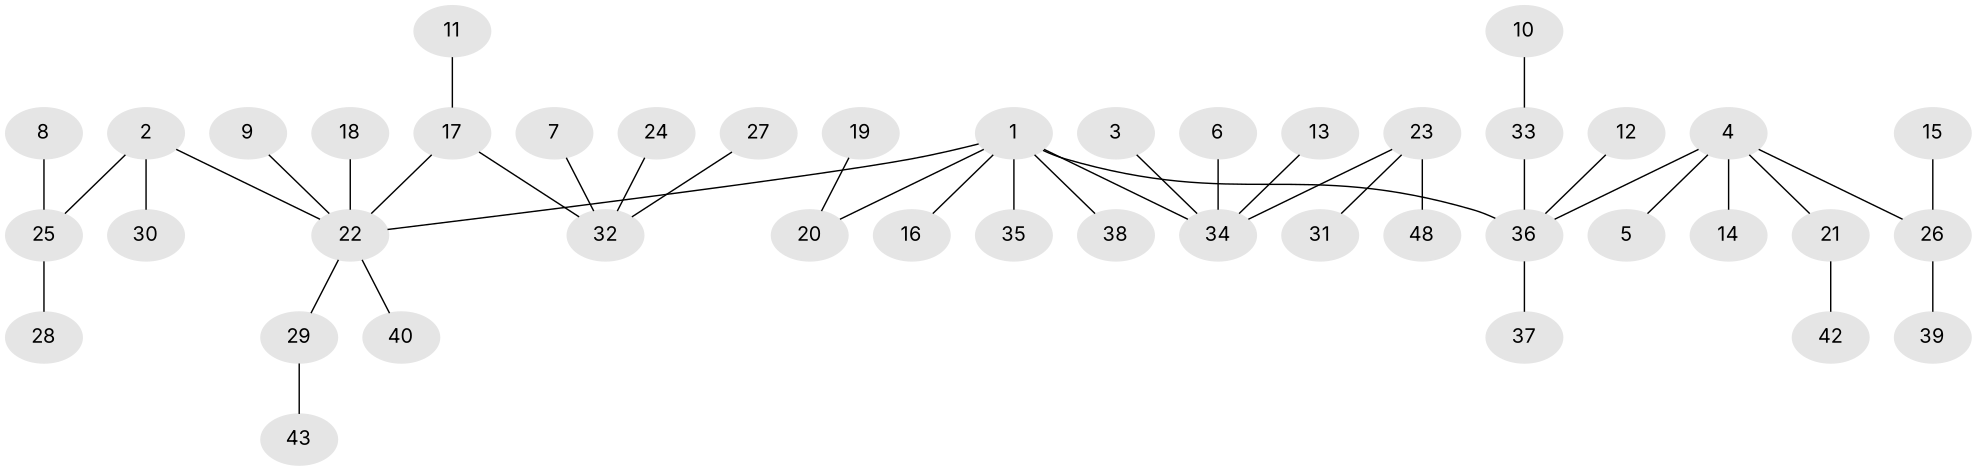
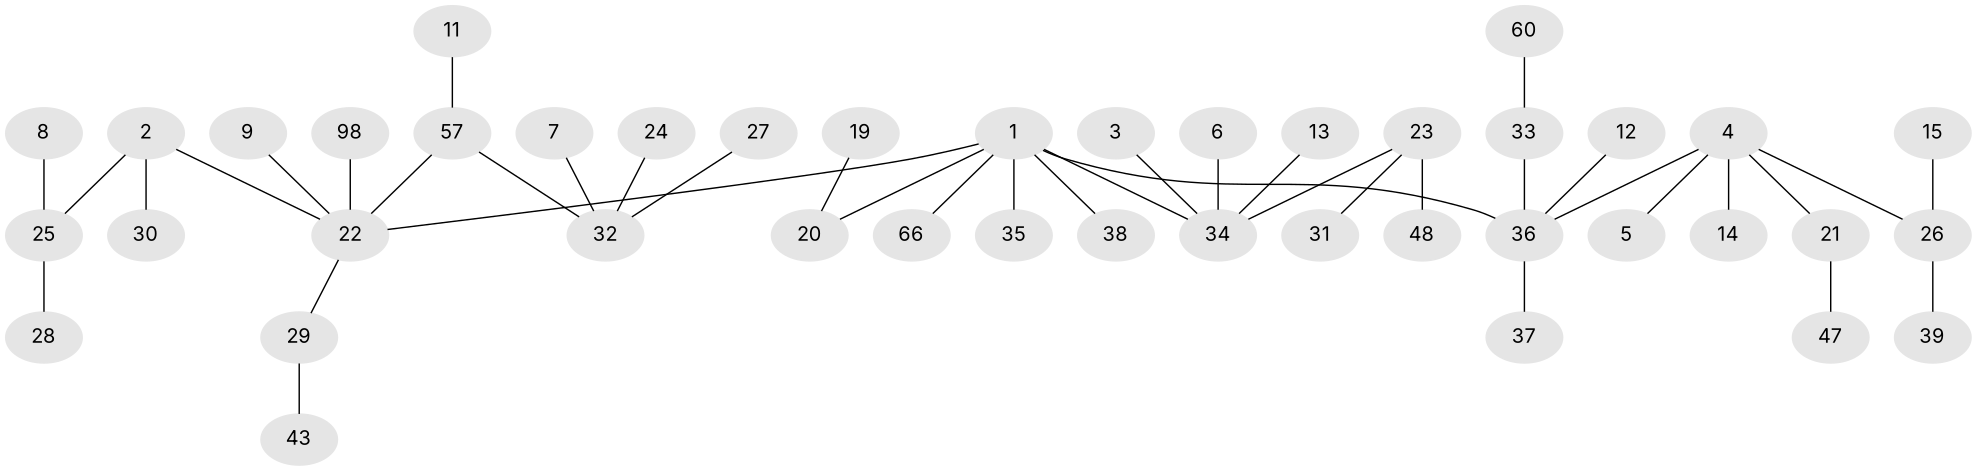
  graph {
    fontname=Inter
    node [color=gray90 fontname=Inter style=filled]
    edge [fontname=Inter weight=1.0]
    1
-   16
+   16 [label=66]
    20
    22
    34
    35
    36
    38
    29
-   40
    37
    2
    25
    30
    28
    3
    4
    5
    14
    21
    26
-   42
+   42 [label=47]
    39
    6
    7
    32
    8
    9
-   10
+   10 [label=60]
    33
    11
-   17
+   17 [label=57]
    12
    13
    15
-   18
+   18 [label=98]
    19
    43
    23
    31
    n41 [label=48]
    24
    27
    1 -- 16
    1 -- 20
    1 -- 22
    1 -- 34
    1 -- 35
    1 -- 36
    1 -- 38
    22 -- 29
-   22 -- 40
    36 -- 37
    29 -- 43
    2 -- 22
    2 -- 25
    2 -- 30
    25 -- 28
    3 -- 34
    4 -- 36
    4 -- 5
    4 -- 14
    4 -- 21
    4 -- 26
    21 -- 42
    26 -- 39
    6 -- 34
    7 -- 32
    8 -- 25
    9 -- 22
    10 -- 33
    33 -- 36
    11 -- 17
    17 -- 22
    17 -- 32
    12 -- 36
    13 -- 34
    15 -- 26
    18 -- 22
    19 -- 20
    23 -- 34
    23 -- 31
    23 -- n41
    24 -- 32
    27 -- 32
  }
